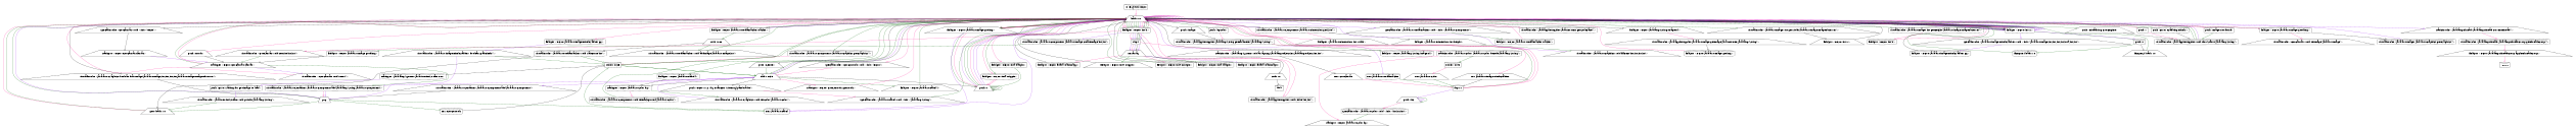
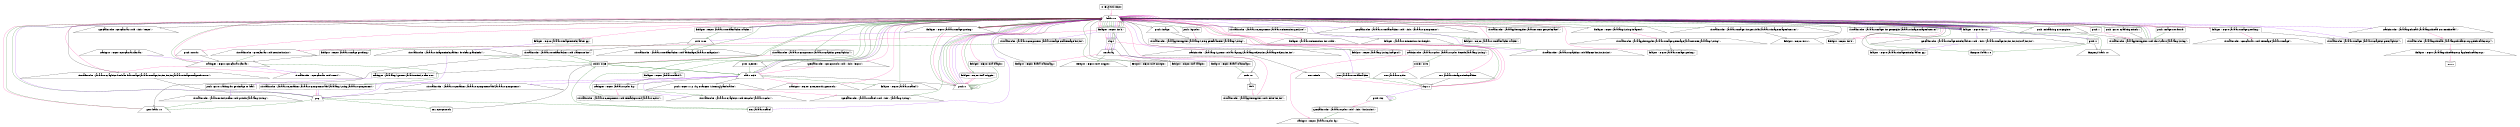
  digraph {
    node [shape=cylinder]
    edge [arrowhead=onormal color=darkgreen]
    "load.r r0" [shape=trapezium]
    "r0 := @this: QGoo"
    "virtualinvoke <java.awt.Component: java.awt.Graphics getGraphics()>"
    "push \"image\"" [shape=trapezium]
    "push \"bgcolor\""
    "load.r $r35" [shape=trapezium]
    "virtualinvoke <java.awt.Component: java.awt.Dimension getSize()>"
    "new java.awt.MediaTracker"
    "specialinvoke <java.awt.MediaTracker: void <init>(java.awt.Component)>" [shape=trapezium]
    "virtualinvoke <java.applet.Applet: java.net.URL getCodeBase()>"
    "fieldget <QGoo: java.lang.String imageurl>" [shape=trapezium]
    "fieldget <QGoo: java.awt.MediaTracker tracker>"
    "fieldget <QGoo: java.awt.Image gooimg>" [shape=trapezium]
    "virtualinvoke <java.awt.Image: int getWidth(java.awt.image.ImageObserver)>" [shape=trapezium]
    "virtualinvoke <java.awt.Image: int getHeight(java.awt.image.ImageObserver)>"
    "fieldget <QGoo: int w>"
    "push \"Image not found\""
    "push \"Initializing Goo-Engine\"" [shape=trapezium]
    "fieldget <QGoo: int h>"
    "new java.awt.image.PixelGrabber" [shape=trapezium]
    "fieldget <QGoo: int[] origpix>"
    "fieldget <QGoo: java.awt.image.PixelGrabber pg>"
    "fieldget <QGoo: int[] bakpix>"
    "specialinvoke <GooCanvas: void <init>(QGoo)>" [shape=trapezium]
    "fieldget <QGoo: java.awt.Image goodimg>"
    "virtualinvoke <java.awt.Graphics: boolean drawImage(java.awt.Image,int,int,int,int,java.awt.image.ImageObserver)>" [shape=trapezium]
    "push \"North\"" [shape=trapezium]
    "specialinvoke <GooControls: void <init>(QGoo)>" [shape=trapezium]
    "push \"Center\"" [shape=trapezium]
    "fieldget <QGoo: java.awt.Label l>"
    "push \"\""
    "staticinvoke <java.lang.Thread: java.lang.Thread currentThread()>" [shape=trapezium]
    "push \"Error Grabbing Pixels!\""
    "store.r $r35"
    "virtualinvoke <java.applet.Applet: java.lang.String getParameter(java.lang.String)>"
    "staticget <QGoo: java.awt.Color bg>"
    "push 0" [shape=trapezium]
    "virtualinvoke <java.awt.Container: java.awt.Component add(java.lang.String,java.awt.Component)>"
    "staticput <QGoo: GooControls gcontrols>" [shape=trapezium]
    "push \"QGoo v1.2 - by QuanCex (wittens@pandora.be)\"" [shape=trapezium]
    "fieldput <QGoo: java.awt.Label l>" [shape=trapezium]
    "virtualinvoke <java.awt.Container: java.awt.Component add(java.awt.Component)>" [shape=trapezium]
    "fieldget <java.awt.Dimension: int width>" [shape=trapezium]
    "fieldget <java.awt.Dimension: int height>" [shape=trapezium]
    "dup1.r"
    "fieldput <QGoo: java.awt.MediaTracker tracker>"
    "virtualinvoke <java.applet.Applet: java.awt.Image getImage(java.net.URL,java.lang.String)>" [shape=trapezium]
    "push 1000" [shape=trapezium]
    "fieldput <QGoo: int w>" [shape=trapezium]
    "fieldput <QGoo: int h>"
    "push -1"
    "specialinvoke <java.awt.image.PixelGrabber: void <init>(java.awt.Image,int,int,int,int,int[],int,int)>" [shape=trapezium]
    "virtualinvoke <java.applet.Applet: void showStatus(java.lang.String)>"
    "push 70" [shape=trapezium]
    n55 [label="dup.i"]
    "virtualinvoke <GooCanvas: void setsize(int,int)>" [shape=trapezium]
    "virtualinvoke <java.awt.Component: java.awt.Image createImage(int,int)>"
    "virtualinvoke <java.awt.image.PixelGrabber: boolean grabPixels()>" [shape=trapezium]
    "staticput <QGoo: GooCanvas canvas>" [shape=trapezium]
    "virtualinvoke <GooCanvas: void setImage(java.awt.Image)>" [shape=trapezium]
    "virtualinvoke <java.awt.Image: java.awt.Graphics getGraphics()>"
    pop [shape=trapezium]
    "staticget <QGoo: GooCanvas canvas>" [shape=trapezium]
    "virtualinvoke <java.lang.Thread: java.lang.ThreadGroup getThreadGroup()>"
    "staticget <java.lang.System: java.io.PrintStream out>"
    "push \"Error waiting for goo-image to load\""
    "fieldput <QGoo: java.lang.String imageurl>"
    "staticinvoke <java.awt.Color: java.awt.Color decode(java.lang.String)>"
    "staticput <QGoo: java.awt.Color bg>" [shape=trapezium]
    "store.r $r45"
    "new java.awt.Color" [shape=trapezium]
    "virtualinvoke <java.awt.Graphics: void setColor(java.awt.Color)>" [shape=trapezium]
    "virtualinvoke <java.awt.Component: void setBackground(java.awt.Color)>"
    "specialinvoke <java.awt.Label: void <init>(java.lang.String)>" [shape=trapezium]
    "virtualinvoke <java.awt.Graphics: void fillRect(int,int,int,int)>" [shape=trapezium]
    "push 192" [shape=trapezium]
    "specialinvoke <java.awt.Color: void <init>(int,int,int)>"
    "fieldput <QGoo: java.awt.Image gooimg>"
    "virtualinvoke <java.awt.MediaTracker: void addImage(java.awt.Image,int)>" [shape=trapezium]
    "virtualinvoke <java.awt.MediaTracker: void waitForID(int)>"
    "goto load.r r0" [shape=trapezium]
    "ifcmpne.i load.r r0"
    "ifcmpeq.i load.r r0" [shape=trapezium]
    "fieldput <QGoo: java.awt.image.PixelGrabber pg>"
    "add.i"
    newarray [shape=trapezium]
    "staticinvoke <java.lang.System: void arraycopy(java.lang.Object,int,java.lang.Object,int,int)>" [shape=trapezium]
    "fieldput <QGoo: java.awt.Image goodimg>"
    "virtualinvoke <java.applet.Applet: void resize(int,int)>"
    "fieldput <QGoo: float[] transmapx>"
    "fieldput <QGoo: float[] transmapy>"
    "fieldput <QGoo: int[] origpix>" [shape=trapezium]
    "fieldput <QGoo: int[] modpix>"
    "fieldput <QGoo: int[] bakpix>"
-   "new GooCanvas" [shape=trapezium]
+   "new GooCanvas" [shape=trapezium label="new Pixels"]
    "new GooControls"
    "new java.awt.Label"
    "virtualinvoke <GooCanvas: void reset()>" [shape=trapezium]
    "fieldput <QGoo: java.lang.ThreadGroup appletThreadGroup>" [shape=trapezium]
    return
    "virtualinvoke <java.io.PrintStream: void println(java.lang.String)>" [shape=trapezium]
    "load.r r0" -> "load.r r0"
    "load.r r0" -> "load.r r0" [color=purple]
    "load.r r0" -> "load.r r0"
    "load.r r0" -> "load.r r0"
    "load.r r0" -> "load.r r0" [color=black]
    "load.r r0" -> "load.r r0" [color=deeppink]
    "load.r r0" -> "load.r r0" [color=purple]
    "load.r r0" -> "load.r r0"
    "load.r r0" -> "load.r r0" [color=deeppink]
    "load.r r0" -> "load.r r0" [color=purple]
    "load.r r0" -> "load.r r0" [arrowhead=odot color=deeppink]
    "load.r r0" -> "load.r r0" [color=purple]
    "load.r r0" -> "load.r r0" [arrowhead=odot color=deeppink]
    "load.r r0" -> "virtualinvoke <java.awt.Component: java.awt.Graphics getGraphics()>"
    "load.r r0" -> "push \"image\"" [color=black]
    "load.r r0" -> "push \"bgcolor\""
    "load.r r0" -> "load.r $r35"
    "load.r r0" -> "load.r $r35" [color=purple]
    "load.r r0" -> "virtualinvoke <java.awt.Component: java.awt.Dimension getSize()>" [arrowhead=odot color=purple]
    "load.r r0" -> "virtualinvoke <java.awt.Component: java.awt.Dimension getSize()>" [arrowhead=odot color=black]
    "load.r r0" -> "new java.awt.MediaTracker" [arrowhead=odot color=purple]
    "load.r r0" -> "specialinvoke <java.awt.MediaTracker: void <init>(java.awt.Component)>" [color=purple]
    "load.r r0" -> "virtualinvoke <java.applet.Applet: java.net.URL getCodeBase()>" [color=deeppink]
    "load.r r0" -> "fieldget <QGoo: java.lang.String imageurl>" [arrowhead=odot color=black]
    "load.r r0" -> "fieldget <QGoo: java.awt.MediaTracker tracker>" [arrowhead=odot color=black]
    "load.r r0" -> "fieldget <QGoo: java.awt.MediaTracker tracker>" [arrowhead=odot color=black]
    "load.r r0" -> "fieldget <QGoo: java.awt.Image gooimg>" [color=deeppink]
    "load.r r0" -> "fieldget <QGoo: java.awt.Image gooimg>" [arrowhead=odot]
    "load.r r0" -> "fieldget <QGoo: java.awt.Image gooimg>" [arrowhead=odot]
    "load.r r0" -> "fieldget <QGoo: java.awt.Image gooimg>" [arrowhead=odot color=black]
    "load.r r0" -> "fieldget <QGoo: java.awt.Image gooimg>"
    "load.r r0" -> "virtualinvoke <java.awt.Image: int getWidth(java.awt.image.ImageObserver)>" [arrowhead=odot]
    "load.r r0" -> "virtualinvoke <java.awt.Image: int getHeight(java.awt.image.ImageObserver)>" [arrowhead=odot]
    "load.r r0" -> "fieldget <QGoo: int w>"
    "load.r r0" -> "fieldget <QGoo: int w>" [arrowhead=odot color=black]
    "load.r r0" -> "fieldget <QGoo: int w>" [color=purple]
    "load.r r0" -> "fieldget <QGoo: int w>" [arrowhead=odot color=purple]
    "load.r r0" -> "fieldget <QGoo: int w>" [arrowhead=odot color=purple]
    "load.r r0" -> "fieldget <QGoo: int w>" [arrowhead=odot color=black]
    "load.r r0" -> "fieldget <QGoo: int w>" [arrowhead=odot]
    "load.r r0" -> "fieldget <QGoo: int w>" [color=purple]
    "load.r r0" -> "fieldget <QGoo: int w>" [arrowhead=odot]
    "load.r r0" -> "fieldget <QGoo: int w>" [arrowhead=odot color=black]
    "load.r r0" -> "fieldget <QGoo: int w>" [arrowhead=odot color=purple]
    "load.r r0" -> "fieldget <QGoo: int w>" [arrowhead=odot]
    "load.r r0" -> "fieldget <QGoo: int w>" [color=deeppink]
    "load.r r0" -> "fieldget <QGoo: int w>" [color=deeppink]
    "load.r r0" -> "push \"Image not found\"" [arrowhead=odot color=deeppink]
    "load.r r0" -> "push \"Initializing Goo-Engine\"" [arrowhead=odot]
    "load.r r0" -> "fieldget <QGoo: int h>" [color=deeppink]
    "load.r r0" -> "fieldget <QGoo: int h>" [color=deeppink]
    "load.r r0" -> "fieldget <QGoo: int h>" [arrowhead=odot]
    "load.r r0" -> "fieldget <QGoo: int h>" [arrowhead=odot]
    "load.r r0" -> "fieldget <QGoo: int h>" [arrowhead=odot color=black]
    "load.r r0" -> "fieldget <QGoo: int h>" [arrowhead=odot]
    "load.r r0" -> "fieldget <QGoo: int h>"
    "load.r r0" -> "fieldget <QGoo: int h>" [arrowhead=odot]
    "load.r r0" -> "fieldget <QGoo: int h>" [color=purple]
    "load.r r0" -> "fieldget <QGoo: int h>" [color=deeppink]
    "load.r r0" -> "fieldget <QGoo: int h>" [color=black]
    "load.r r0" -> "new java.awt.image.PixelGrabber" [arrowhead=odot color=deeppink]
    "load.r r0" -> "fieldget <QGoo: int[] origpix>" [color=deeppink]
    "load.r r0" -> "fieldget <QGoo: int[] origpix>"
    "load.r r0" -> "fieldget <QGoo: java.awt.image.PixelGrabber pg>" [color=deeppink]
    "load.r r0" -> "fieldget <QGoo: int[] bakpix>" [color=deeppink]
    "load.r r0" -> "specialinvoke <GooCanvas: void <init>(QGoo)>" [arrowhead=odot color=black]
    "load.r r0" -> "fieldget <QGoo: java.awt.Image goodimg>" [arrowhead=odot color=black]
    "load.r r0" -> "fieldget <QGoo: java.awt.Image goodimg>" [arrowhead=odot color=deeppink]
    "load.r r0" -> "virtualinvoke <java.awt.Graphics: boolean drawImage(java.awt.Image,int,int,int,int,java.awt.image.ImageObserver)>" [arrowhead=odot color=black]
    "load.r r0" -> "push \"North\"" [arrowhead=odot color=deeppink]
    "load.r r0" -> "specialinvoke <GooControls: void <init>(QGoo)>" [color=deeppink]
    "load.r r0" -> "push \"Center\"" [color=black]
    "load.r r0" -> "fieldget <QGoo: java.awt.Label l>"
    "load.r r0" -> "push \"\"" [arrowhead=odot color=deeppink]
    "load.r r0" -> "staticinvoke <java.lang.Thread: java.lang.Thread currentThread()>" [color=purple]
    "load.r r0" -> "push \"Error Grabbing Pixels!\""
    "r0 := @this: QGoo" -> "load.r r0" [color=deeppink]
    "virtualinvoke <java.awt.Component: java.awt.Graphics getGraphics()>" -> "store.r $r35" [color=deeppink]
    "push \"image\"" -> "virtualinvoke <java.applet.Applet: java.lang.String getParameter(java.lang.String)>" [arrowhead=odot color=black]
    "push \"bgcolor\"" -> "virtualinvoke <java.applet.Applet: java.lang.String getParameter(java.lang.String)>" [arrowhead=odot color=deeppink]
    "load.r $r35" -> "load.r r0" [color=black]
    "load.r $r35" -> "staticget <QGoo: java.awt.Color bg>" [color=black]
    "load.r $r35" -> "push 0" [color=black]
    "load.r $r35" -> "virtualinvoke <java.awt.Container: java.awt.Component add(java.lang.String,java.awt.Component)>" [arrowhead=odot color=purple]
    "load.r $r35" -> "staticput <QGoo: GooControls gcontrols>" [arrowhead=odot color=deeppink]
    "load.r $r35" -> "push \"QGoo v1.2 - by QuanCex (wittens@pandora.be)\"" [arrowhead=odot color=black]
    "load.r $r35" -> "fieldput <QGoo: java.awt.Label l>"
    "load.r $r35" -> "virtualinvoke <java.awt.Container: java.awt.Component add(java.awt.Component)>" [color=purple]
    "virtualinvoke <java.awt.Component: java.awt.Dimension getSize()>" -> "fieldget <java.awt.Dimension: int width>" [arrowhead=odot color=deeppink]
    "virtualinvoke <java.awt.Component: java.awt.Dimension getSize()>" -> "fieldget <java.awt.Dimension: int height>" [arrowhead=odot color=black]
    "new java.awt.MediaTracker" -> "dup1.r" [arrowhead=odot]
    "specialinvoke <java.awt.MediaTracker: void <init>(java.awt.Component)>" -> "fieldput <QGoo: java.awt.MediaTracker tracker>" [arrowhead=odot]
    "virtualinvoke <java.applet.Applet: java.net.URL getCodeBase()>" -> "load.r r0" [color=black]
    "fieldget <QGoo: java.lang.String imageurl>" -> "virtualinvoke <java.applet.Applet: java.awt.Image getImage(java.net.URL,java.lang.String)>" [arrowhead=odot color=deeppink]
    "fieldget <QGoo: java.awt.MediaTracker tracker>" -> "load.r r0" [color=purple]
    "fieldget <QGoo: java.awt.MediaTracker tracker>" -> "push 1000"
    "fieldget <QGoo: java.awt.Image gooimg>" -> "load.r r0" [arrowhead=odot color=deeppink]
    "fieldget <QGoo: java.awt.Image gooimg>" -> "load.r r0" [arrowhead=odot color=deeppink]
    "fieldget <QGoo: java.awt.Image gooimg>" -> "push 0"
    "fieldget <QGoo: java.awt.Image gooimg>" -> "push 0" [arrowhead=odot color=deeppink]
-   "fieldget <QGoo: java.awt.Image gooimg>" -> "new java.awt.Label" [arrowhead=odot color=purple]
+   "fieldget <QGoo: java.awt.Image gooimg>" -> "push 1000" [arrowhead=odot color=purple]
    "virtualinvoke <java.awt.Image: int getWidth(java.awt.image.ImageObserver)>" -> "fieldput <QGoo: int w>" [arrowhead=odot color=black]
    "virtualinvoke <java.awt.Image: int getHeight(java.awt.image.ImageObserver)>" -> "fieldput <QGoo: int h>" [arrowhead=odot color=deeppink]
    "fieldget <QGoo: int w>" -> "load.r r0" [color=deeppink]
    "fieldget <QGoo: int w>" -> "load.r r0" [color=purple]
    "fieldget <QGoo: int w>" -> "load.r r0"
    "fieldget <QGoo: int w>" -> "load.r r0" [color=purple]
    "fieldget <QGoo: int w>" -> "load.r r0" [arrowhead=odot]
    "fieldget <QGoo: int w>" -> "load.r r0" [color=black]
    "fieldget <QGoo: int w>" -> "load.r r0" [color=black]
    "fieldget <QGoo: int w>" -> "load.r r0" [arrowhead=odot color=purple]
    "fieldget <QGoo: int w>" -> "load.r r0" [arrowhead=odot color=purple]
    "fieldget <QGoo: int w>" -> "load.r r0" [color=purple]
    "fieldget <QGoo: int w>" -> "load.r r0" [color=purple]
    "fieldget <QGoo: int w>" -> "push -1"
    "fieldget <QGoo: int w>" -> "push -1" [arrowhead=odot color=purple]
    "fieldget <QGoo: int w>" -> "specialinvoke <java.awt.image.PixelGrabber: void <init>(java.awt.Image,int,int,int,int,int[],int,int)>" [color=purple]
    "push \"Image not found\"" -> "virtualinvoke <java.applet.Applet: void showStatus(java.lang.String)>"
    "push \"Initializing Goo-Engine\"" -> "virtualinvoke <java.applet.Applet: void showStatus(java.lang.String)>" [arrowhead=odot color=black]
    "fieldget <QGoo: int h>" -> "load.r r0"
    "fieldget <QGoo: int h>" -> "load.r r0"
    "fieldget <QGoo: int h>" -> "push 70" [color=black]
    "fieldget <QGoo: int h>" -> n55 [color=deeppink]
    "fieldget <QGoo: int h>" -> n55 [arrowhead=odot color=purple]
    "fieldget <QGoo: int h>" -> n55 [arrowhead=odot color=purple]
    "fieldget <QGoo: int h>" -> n55 [arrowhead=odot color=black]
    "fieldget <QGoo: int h>" -> n55 [arrowhead=odot]
    "fieldget <QGoo: int h>" -> n55 [color=purple]
    "fieldget <QGoo: int h>" -> "virtualinvoke <GooCanvas: void setsize(int,int)>" [color=deeppink]
    "fieldget <QGoo: int h>" -> "virtualinvoke <java.awt.Component: java.awt.Image createImage(int,int)>" [arrowhead=odot color=purple]
    "new java.awt.image.PixelGrabber" -> "dup1.r" [color=black]
    "fieldget <QGoo: int[] origpix>" -> "push 0" [color=deeppink]
    "fieldget <QGoo: int[] origpix>" -> "push 0" [color=deeppink]
    "fieldget <QGoo: java.awt.image.PixelGrabber pg>" -> "virtualinvoke <java.awt.image.PixelGrabber: boolean grabPixels()>" [arrowhead=odot color=purple]
    "fieldget <QGoo: int[] bakpix>" -> "push 0" [arrowhead=odot]
-   "specialinvoke <GooCanvas: void <init>(QGoo)>" -> "staticput <QGoo: GooCanvas canvas>" [arrowhead=odot color=black]
    "fieldget <QGoo: java.awt.Image goodimg>" -> "virtualinvoke <GooCanvas: void setImage(java.awt.Image)>" [color=deeppink]
    "fieldget <QGoo: java.awt.Image goodimg>" -> "virtualinvoke <java.awt.Image: java.awt.Graphics getGraphics()>" [arrowhead=odot color=black]
    "virtualinvoke <java.awt.Graphics: boolean drawImage(java.awt.Image,int,int,int,int,java.awt.image.ImageObserver)>" -> pop [arrowhead=odot color=black]
    "push \"North\"" -> "staticget <QGoo: GooCanvas canvas>" [color=black]
    "specialinvoke <GooControls: void <init>(QGoo)>" -> "load.r $r35" [color=deeppink]
    "push \"Center\"" -> "load.r $r35" [arrowhead=odot]
    "fieldget <QGoo: java.awt.Label l>" -> "staticget <QGoo: java.awt.Color bg>" [color=black]
    "push \"\"" -> "virtualinvoke <java.applet.Applet: void showStatus(java.lang.String)>" [arrowhead=odot color=deeppink]
    "staticinvoke <java.lang.Thread: java.lang.Thread currentThread()>" -> "virtualinvoke <java.lang.Thread: java.lang.ThreadGroup getThreadGroup()>" [color=deeppink]
    "push \"Error Grabbing Pixels!\"" -> "virtualinvoke <java.applet.Applet: void showStatus(java.lang.String)>" [color=black]
    "store.r $r35" -> "load.r r0" [arrowhead=odot]
    "store.r $r35" -> "load.r r0"
    "store.r $r35" -> "load.r $r35"
    "store.r $r35" -> "load.r $r35"
    "store.r $r35" -> "staticget <java.lang.System: java.io.PrintStream out>" [arrowhead=odot color=black]
    "virtualinvoke <java.applet.Applet: java.lang.String getParameter(java.lang.String)>" -> "fieldput <QGoo: java.lang.String imageurl>"
    "virtualinvoke <java.applet.Applet: java.lang.String getParameter(java.lang.String)>" -> "staticinvoke <java.awt.Color: java.awt.Color decode(java.lang.String)>" [arrowhead=odot color=deeppink]
    "staticget <QGoo: java.awt.Color bg>" -> "virtualinvoke <java.awt.Graphics: void setColor(java.awt.Color)>"
    "staticget <QGoo: java.awt.Color bg>" -> "virtualinvoke <java.awt.Component: void setBackground(java.awt.Color)>" [color=deeppink]
    "push 0" -> "load.r r0" [color=purple]
    "push 0" -> "load.r r0"
    "push 0" -> "load.r r0"
    "push 0" -> "load.r r0" [color=deeppink]
    "push 0" -> "load.r r0" [arrowhead=odot color=purple]
    "push 0" -> "load.r r0" [arrowhead=odot color=purple]
    "push 0" -> "push 0" [arrowhead=odot]
    "push 0" -> "push 0" [color=black]
    "push 0" -> "push 0" [arrowhead=odot]
    "virtualinvoke <java.awt.Container: java.awt.Component add(java.lang.String,java.awt.Component)>" -> pop [color=deeppink]
    "virtualinvoke <java.awt.Container: java.awt.Component add(java.lang.String,java.awt.Component)>" -> pop [color=purple]
    "staticput <QGoo: GooControls gcontrols>" -> "load.r r0" [color=deeppink]
    "push \"QGoo v1.2 - by QuanCex (wittens@pandora.be)\"" -> "specialinvoke <java.awt.Label: void <init>(java.lang.String)>" [arrowhead=odot color=deeppink]
    "fieldput <QGoo: java.awt.Label l>" -> "load.r r0" [arrowhead=odot]
    "virtualinvoke <java.awt.Container: java.awt.Component add(java.awt.Component)>" -> pop [arrowhead=odot color=black]
    "fieldget <java.awt.Dimension: int width>" -> "load.r r0" [color=deeppink]
    "fieldget <java.awt.Dimension: int height>" -> "virtualinvoke <java.awt.Graphics: void fillRect(int,int,int,int)>" [arrowhead=odot]
    "dup1.r" -> "load.r r0"
    "dup1.r" -> "load.r r0" [color=deeppink]
    "dup1.r" -> "load.r r0" [arrowhead=odot color=deeppink]
    "dup1.r" -> "push 192" [color=purple]
    "fieldput <QGoo: java.awt.MediaTracker tracker>" -> "load.r r0" [arrowhead=odot color=deeppink]
    "virtualinvoke <java.applet.Applet: java.awt.Image getImage(java.net.URL,java.lang.String)>" -> "fieldput <QGoo: java.awt.Image gooimg>" [color=black]
    "push 1000" -> "virtualinvoke <java.awt.MediaTracker: void addImage(java.awt.Image,int)>" [arrowhead=odot]
    "push 1000" -> "virtualinvoke <java.awt.MediaTracker: void waitForID(int)>" [color=black]
    "fieldput <QGoo: int w>" -> "load.r r0" [color=black]
    "fieldput <QGoo: int h>" -> "load.r r0" [arrowhead=odot color=deeppink]
    "push -1" -> "ifcmpne.i load.r r0"
    "push -1" -> "ifcmpeq.i load.r r0" [arrowhead=odot color=black]
    "specialinvoke <java.awt.image.PixelGrabber: void <init>(java.awt.Image,int,int,int,int,int[],int,int)>" -> "fieldput <QGoo: java.awt.image.PixelGrabber pg>" [arrowhead=odot color=purple]
    "virtualinvoke <java.applet.Applet: void showStatus(java.lang.String)>" -> "load.r r0" [arrowhead=odot]
    "virtualinvoke <java.applet.Applet: void showStatus(java.lang.String)>" -> "load.r r0"
    "virtualinvoke <java.applet.Applet: void showStatus(java.lang.String)>" -> "load.r r0" [color=purple]
    "push 70" -> "add.i" [arrowhead=odot color=black]
    n55 -> newarray [color=purple]
    n55 -> newarray [arrowhead=odot color=deeppink]
    n55 -> newarray [arrowhead=odot color=purple]
    n55 -> newarray [color=black]
    n55 -> newarray [color=purple]
    n55 -> "staticinvoke <java.lang.System: void arraycopy(java.lang.Object,int,java.lang.Object,int,int)>" [color=deeppink]
    "virtualinvoke <GooCanvas: void setsize(int,int)>" -> "staticget <QGoo: GooCanvas canvas>" [arrowhead=odot]
    "virtualinvoke <java.awt.Component: java.awt.Image createImage(int,int)>" -> "fieldput <QGoo: java.awt.Image goodimg>"
    "virtualinvoke <java.awt.image.PixelGrabber: boolean grabPixels()>" -> "store.r $r35"
    "virtualinvoke <java.awt.image.PixelGrabber: boolean grabPixels()>" -> pop [color=purple]
    "staticput <QGoo: GooCanvas canvas>" -> "staticget <QGoo: GooCanvas canvas>" [arrowhead=odot color=purple]
    "virtualinvoke <java.awt.Image: java.awt.Graphics getGraphics()>" -> "load.r r0" [arrowhead=odot color=purple]
    pop -> "load.r r0" [arrowhead=odot]
    pop -> "load.r r0" [arrowhead=odot color=purple]
    pop -> "goto load.r r0" [arrowhead=odot]
    pop -> "new GooControls" [arrowhead=odot]
    pop -> "new java.awt.Label" [arrowhead=odot]
    "staticget <QGoo: GooCanvas canvas>" -> "load.r r0" [arrowhead=odot]
    "staticget <QGoo: GooCanvas canvas>" -> "load.r r0" [color=deeppink]
    "staticget <QGoo: GooCanvas canvas>" -> "virtualinvoke <java.awt.Container: java.awt.Component add(java.lang.String,java.awt.Component)>" [arrowhead=odot]
    "staticget <QGoo: GooCanvas canvas>" -> "virtualinvoke <GooCanvas: void reset()>" [arrowhead=odot color=purple]
    "virtualinvoke <java.lang.Thread: java.lang.ThreadGroup getThreadGroup()>" -> "fieldput <QGoo: java.lang.ThreadGroup appletThreadGroup>" [arrowhead=odot color=deeppink]
    "staticget <java.lang.System: java.io.PrintStream out>" -> "push \"Error waiting for goo-image to load\"" [arrowhead=odot color=purple]
    "push \"Error waiting for goo-image to load\"" -> "virtualinvoke <java.io.PrintStream: void println(java.lang.String)>" [arrowhead=odot color=purple]
    "fieldput <QGoo: java.lang.String imageurl>" -> "load.r r0" [color=black]
    "staticinvoke <java.awt.Color: java.awt.Color decode(java.lang.String)>" -> "staticput <QGoo: java.awt.Color bg>" [color=deeppink]
    "staticinvoke <java.awt.Color: java.awt.Color decode(java.lang.String)>" -> "store.r $r45"
    "store.r $r45" -> "new java.awt.Color" [color=deeppink]
    "new java.awt.Color" -> "dup1.r"
    "virtualinvoke <java.awt.Graphics: void setColor(java.awt.Color)>" -> "load.r $r35" [color=purple]
    "virtualinvoke <java.awt.Component: void setBackground(java.awt.Color)>" -> "load.r r0" [arrowhead=odot]
    "specialinvoke <java.awt.Label: void <init>(java.lang.String)>" -> "load.r r0"
    "virtualinvoke <java.awt.Graphics: void fillRect(int,int,int,int)>" -> "load.r r0" [arrowhead=odot color=purple]
    "push 192" -> "push 192" [color=purple]
    "push 192" -> "push 192"
    "push 192" -> "specialinvoke <java.awt.Color: void <init>(int,int,int)>" [color=deeppink]
    "specialinvoke <java.awt.Color: void <init>(int,int,int)>" -> "staticput <QGoo: java.awt.Color bg>"
    "fieldput <QGoo: java.awt.Image gooimg>" -> "load.r r0" [color=deeppink]
    "virtualinvoke <java.awt.MediaTracker: void addImage(java.awt.Image,int)>" -> "load.r r0"
    "virtualinvoke <java.awt.MediaTracker: void waitForID(int)>" -> "store.r $r35"
    "virtualinvoke <java.awt.MediaTracker: void waitForID(int)>" -> "goto load.r r0" [color=black]
    "goto load.r r0" -> "load.r r0" [arrowhead=odot color=deeppink]
    "goto load.r r0" -> "load.r r0" [arrowhead=odot]
    "ifcmpne.i load.r r0" -> "load.r r0" [arrowhead=odot]
    "ifcmpeq.i load.r r0" -> "load.r r0"
    "fieldput <QGoo: java.awt.image.PixelGrabber pg>" -> "load.r r0" [color=black]
-   "fieldget <QGoo: int h>" -> "virtualinvoke <java.applet.Applet: void resize(int,int)>" [color=deeppink]
+   "add.i" -> "virtualinvoke <java.applet.Applet: void resize(int,int)>" [color=deeppink]
    newarray -> "fieldput <QGoo: float[] transmapx>" [color=purple]
    newarray -> "fieldput <QGoo: float[] transmapy>" [arrowhead=odot color=deeppink]
    newarray -> "fieldput <QGoo: int[] origpix>" [arrowhead=odot]
    newarray -> "fieldput <QGoo: int[] modpix>" [arrowhead=odot color=deeppink]
    newarray -> "fieldput <QGoo: int[] bakpix>" [color=black]
    "staticinvoke <java.lang.System: void arraycopy(java.lang.Object,int,java.lang.Object,int,int)>" -> "new GooCanvas" [arrowhead=odot color=black]
    "fieldput <QGoo: java.awt.Image goodimg>" -> "staticget <QGoo: GooCanvas canvas>" [arrowhead=odot color=black]
    "virtualinvoke <java.applet.Applet: void resize(int,int)>" -> "load.r r0" [color=deeppink]
-   "fieldput <QGoo: float[] transmapx>" -> "load.r r0"
+   "fieldput <QGoo: float[] transmapx>" -> "push 70"
    "fieldput <QGoo: float[] transmapy>" -> "load.r r0" [color=black]
-   "fieldput <QGoo: int[] origpix>" -> "load.r r0" [color=black]
    "fieldput <QGoo: int[] modpix>" -> "load.r r0" [arrowhead=odot]
    "fieldput <QGoo: int[] bakpix>" -> "load.r r0" [arrowhead=odot color=black]
    "new GooCanvas" -> "dup1.r" [color=deeppink]
    "new GooControls" -> "store.r $r35" [arrowhead=odot color=black]
    "new java.awt.Label" -> "load.r r0" [arrowhead=odot color=purple]
    "new java.awt.Label" -> "store.r $r35"
    "virtualinvoke <GooCanvas: void reset()>" -> "load.r r0" [color=deeppink]
    "fieldput <QGoo: java.lang.ThreadGroup appletThreadGroup>" -> return [arrowhead=odot color=deeppink]
    "virtualinvoke <java.io.PrintStream: void println(java.lang.String)>" -> "goto load.r r0" [arrowhead=odot]
  }
